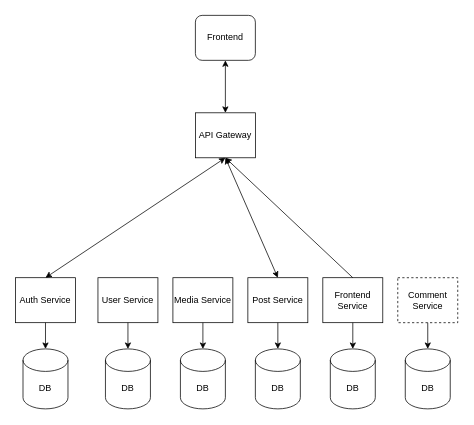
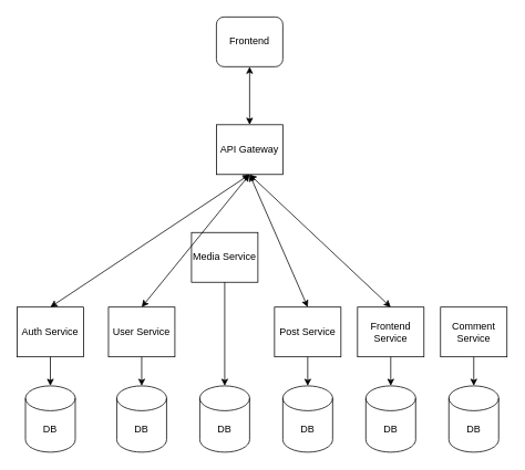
  <mxCell id="0" />
  <mxCell id="1" parent="0" />
  <mxCell id="2" value="Frontend" style="whiteSpace=wrap;html=1;rounded=1;" vertex="1" parent="1"><mxGeometry x="260" y="20" width="80" height="60" as="geometry" /></mxCell>
  <mxCell id="3" value="API Gateway" style="rounded=0;whiteSpace=wrap;html=1;" vertex="1" parent="1"><mxGeometry x="260" y="150" width="80" height="60" as="geometry" /></mxCell>
  <mxCell id="4" value="Auth Service" style="rounded=0;whiteSpace=wrap;html=1;" vertex="1" parent="1"><mxGeometry x="20" y="370" width="80" height="60" as="geometry" /></mxCell>
  <mxCell id="5" value="User Service" style="rounded=0;whiteSpace=wrap;html=1;" vertex="1" parent="1"><mxGeometry x="130" y="370" width="80" height="60" as="geometry" /></mxCell>
- <mxCell id="6" value="Media Service" style="rounded=0;whiteSpace=wrap;html=1;" vertex="1" parent="1"><mxGeometry x="230" y="370" width="80" height="60" as="geometry" /></mxCell>
+ <mxCell id="6" value="Media Service" style="rounded=0;whiteSpace=wrap;html=1;" vertex="1" parent="1"><mxGeometry x="230" y="280" width="80" height="60" as="geometry" /></mxCell>
  <mxCell id="7" value="" style="endArrow=classic;startArrow=classic;html=1;rounded=0;entryX=0.5;entryY=1;entryDx=0;entryDy=0;exitX=0.5;exitY=0;exitDx=0;exitDy=0;" edge="1" parent="1" source="3" target="2"><mxGeometry width="50" height="50" relative="1" as="geometry"><mxPoint x="190" y="140" as="sourcePoint" /><mxPoint x="240" y="90" as="targetPoint" /></mxGeometry></mxCell>
  <mxCell id="8" value="" style="endArrow=classic;startArrow=classic;html=1;rounded=0;entryX=0.5;entryY=1;entryDx=0;entryDy=0;exitX=0.5;exitY=0;exitDx=0;exitDy=0;" edge="1" parent="1" source="4" target="3"><mxGeometry width="50" height="50" relative="1" as="geometry"><mxPoint x="380" y="220" as="sourcePoint" /><mxPoint x="430" y="170" as="targetPoint" /></mxGeometry></mxCell>
+ <mxCell id="9" value="" style="endArrow=classic;startArrow=classic;html=1;rounded=0;entryX=0.5;entryY=1;entryDx=0;entryDy=0;exitX=0.5;exitY=0;exitDx=0;exitDy=0;" edge="1" parent="1" source="5" target="3"><mxGeometry width="50" height="50" relative="1" as="geometry"><mxPoint x="390" y="260" as="sourcePoint" /><mxPoint x="390" y="210" as="targetPoint" /></mxGeometry></mxCell>
  <mxCell id="10" value="Post Service" style="rounded=0;whiteSpace=wrap;html=1;" vertex="1" parent="1"><mxGeometry x="330" y="370" width="80" height="60" as="geometry" /></mxCell>
  <mxCell id="11" value="" style="endArrow=classic;startArrow=classic;html=1;rounded=0;entryX=0.5;entryY=0;entryDx=0;entryDy=0;exitX=0.5;exitY=1;exitDx=0;exitDy=0;" edge="1" parent="1" source="3" target="10"><mxGeometry width="50" height="50" relative="1" as="geometry"><mxPoint x="400" y="200" as="sourcePoint" /><mxPoint x="420" y="360" as="targetPoint" /></mxGeometry></mxCell>
  <mxCell id="12" value="Frontend Service" style="rounded=0;whiteSpace=wrap;html=1;" vertex="1" parent="1"><mxGeometry x="430" y="370" width="80" height="60" as="geometry" /></mxCell>
- <mxCell id="13" value="" style="endArrow=none;startArrow=classic;html=1;rounded=0;entryX=0.5;entryY=0;entryDx=0;entryDy=0;exitX=0.5;exitY=1;exitDx=0;exitDy=0;" edge="1" parent="1" source="3" target="12"><mxGeometry width="50" height="50" relative="1" as="geometry"><mxPoint x="380" y="170" as="sourcePoint" /><mxPoint x="480" y="330" as="targetPoint" /></mxGeometry></mxCell>
+ <mxCell id="13" value="" style="endArrow=classic;startArrow=classic;html=1;rounded=0;entryX=0.5;entryY=0;entryDx=0;entryDy=0;exitX=0.5;exitY=1;exitDx=0;exitDy=0;" edge="1" parent="1" source="3" target="12"><mxGeometry width="50" height="50" relative="1" as="geometry"><mxPoint x="380" y="170" as="sourcePoint" /><mxPoint x="480" y="330" as="targetPoint" /></mxGeometry></mxCell>
  <mxCell id="14" value="DB" style="shape=cylinder3;whiteSpace=wrap;html=1;boundedLbl=1;backgroundOutline=1;size=15;" vertex="1" parent="1"><mxGeometry x="30" y="465" width="60" height="80" as="geometry" /></mxCell>
  <mxCell id="15" value="DB" style="shape=cylinder3;whiteSpace=wrap;html=1;boundedLbl=1;backgroundOutline=1;size=15;" vertex="1" parent="1"><mxGeometry x="140" y="465" width="60" height="80" as="geometry" /></mxCell>
  <mxCell id="16" value="DB" style="shape=cylinder3;whiteSpace=wrap;html=1;boundedLbl=1;backgroundOutline=1;size=15;" vertex="1" parent="1"><mxGeometry x="240" y="465" width="60" height="80" as="geometry" /></mxCell>
  <mxCell id="17" value="DB" style="shape=cylinder3;whiteSpace=wrap;html=1;boundedLbl=1;backgroundOutline=1;size=15;" vertex="1" parent="1"><mxGeometry x="340" y="465" width="60" height="80" as="geometry" /></mxCell>
  <mxCell id="18" value="DB" style="shape=cylinder3;whiteSpace=wrap;html=1;boundedLbl=1;backgroundOutline=1;size=15;" vertex="1" parent="1"><mxGeometry x="440" y="465" width="60" height="80" as="geometry" /></mxCell>
  <mxCell id="19" value="" style="endArrow=classic;html=1;rounded=0;exitX=0.5;exitY=1;exitDx=0;exitDy=0;entryX=0.5;entryY=0;entryDx=0;entryDy=0;entryPerimeter=0;" edge="1" parent="1" source="4" target="14"><mxGeometry width="50" height="50" relative="1" as="geometry"><mxPoint x="-40" y="490" as="sourcePoint" /><mxPoint x="10" y="440" as="targetPoint" /></mxGeometry></mxCell>
  <mxCell id="20" value="" style="endArrow=classic;html=1;rounded=0;exitX=0.5;exitY=1;exitDx=0;exitDy=0;entryX=0.5;entryY=0;entryDx=0;entryDy=0;entryPerimeter=0;" edge="1" parent="1" source="5" target="15"><mxGeometry width="50" height="50" relative="1" as="geometry"><mxPoint x="70" y="440" as="sourcePoint" /><mxPoint x="70" y="475" as="targetPoint" /></mxGeometry></mxCell>
  <mxCell id="21" value="" style="endArrow=classic;html=1;rounded=0;exitX=0.5;exitY=1;exitDx=0;exitDy=0;entryX=0.5;entryY=0;entryDx=0;entryDy=0;entryPerimeter=0;" edge="1" parent="1" source="6" target="16"><mxGeometry width="50" height="50" relative="1" as="geometry"><mxPoint x="180" y="440" as="sourcePoint" /><mxPoint x="180" y="475" as="targetPoint" /></mxGeometry></mxCell>
  <mxCell id="22" value="" style="endArrow=classic;html=1;rounded=0;exitX=0.5;exitY=1;exitDx=0;exitDy=0;entryX=0.5;entryY=0;entryDx=0;entryDy=0;entryPerimeter=0;" edge="1" parent="1" source="10" target="17"><mxGeometry width="50" height="50" relative="1" as="geometry"><mxPoint x="280" y="440" as="sourcePoint" /><mxPoint x="280" y="475" as="targetPoint" /></mxGeometry></mxCell>
  <mxCell id="23" value="" style="endArrow=classic;html=1;rounded=0;exitX=0.5;exitY=1;exitDx=0;exitDy=0;entryX=0.5;entryY=0;entryDx=0;entryDy=0;entryPerimeter=0;" edge="1" parent="1" source="12" target="18"><mxGeometry width="50" height="50" relative="1" as="geometry"><mxPoint x="380" y="440" as="sourcePoint" /><mxPoint x="380" y="475" as="targetPoint" /></mxGeometry></mxCell>
- <mxCell id="24" value="Comment Service" style="rounded=0;whiteSpace=wrap;html=1;dashed=1;" vertex="1" parent="1"><mxGeometry x="530" y="370" width="80" height="60" as="geometry" /></mxCell>
+ <mxCell id="24" value="Comment Service" style="rounded=0;whiteSpace=wrap;html=1;" vertex="1" parent="1"><mxGeometry x="530" y="370" width="80" height="60" as="geometry" /></mxCell>
  <mxCell id="25" value="DB" style="shape=cylinder3;whiteSpace=wrap;html=1;boundedLbl=1;backgroundOutline=1;size=15;" vertex="1" parent="1"><mxGeometry x="540" y="465" width="60" height="80" as="geometry" /></mxCell>
  <mxCell id="26" value="" style="endArrow=classic;html=1;rounded=0;exitX=0.5;exitY=1;exitDx=0;exitDy=0;entryX=0.5;entryY=0;entryDx=0;entryDy=0;entryPerimeter=0;" edge="1" source="24" target="25" parent="1"><mxGeometry width="50" height="50" relative="1" as="geometry"><mxPoint x="480" y="440" as="sourcePoint" /><mxPoint x="480" y="475" as="targetPoint" /></mxGeometry></mxCell>
